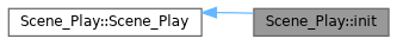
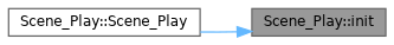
  digraph {
    rankdir=RL
    node [fontname=Helvetica fontsize=10 shape=box style=filled]
    n1 [color=gray40 fillcolor=grey60 fontcolor=black height=0.2 label="Scene_Play::init" width=0.4]
    n2 [color=grey40 fillcolor=white height=0.2 label="Scene_Play::Scene_Play" width=0.4]
-   n2 -> n1 [color=steelblue1 dir=back fontname=Helvetica fontsize=10 labelfontname=Helvetica labelfontsize=10 style=solid]
+   n1 -> n2 [color=steelblue1 dir=back fontname=Helvetica fontsize=10 labelfontname=Helvetica labelfontsize=10 style=solid]
  }
